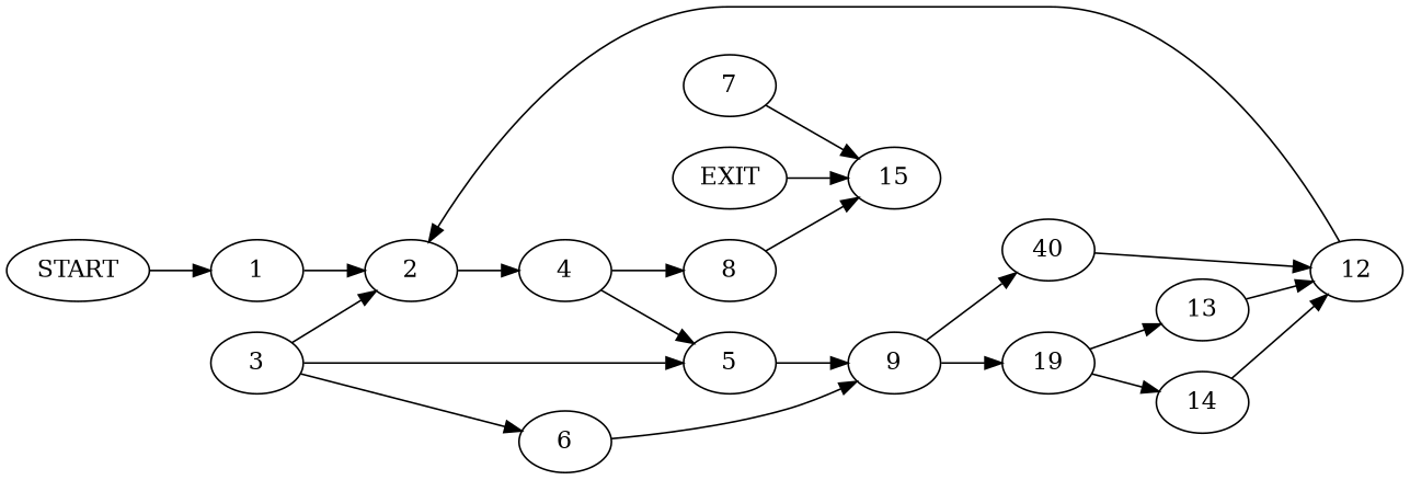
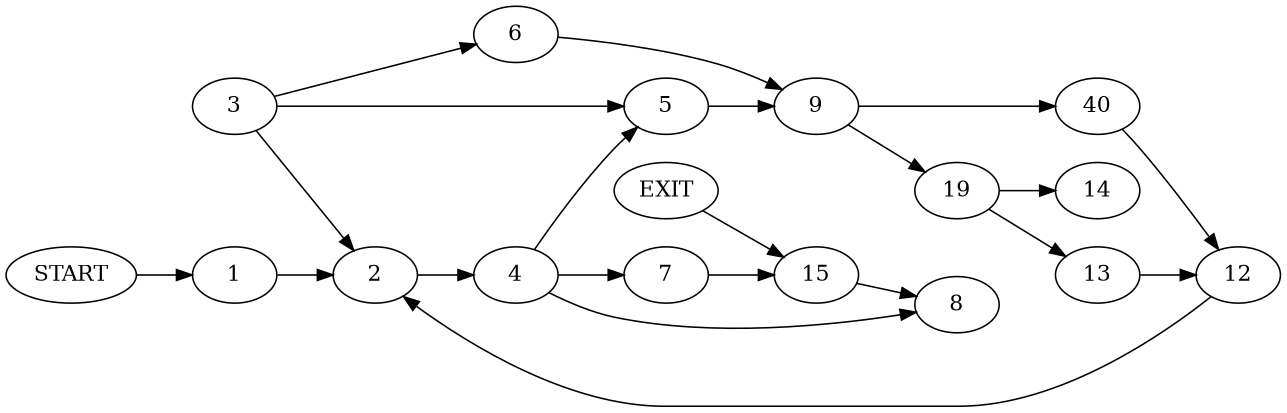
  digraph {
    rankdir=LR
    n1 [label=START]
    1
    2
    n4 [label=EXIT]
    15
    4
    3
    5
    6
    7
    8
    9
    n13 [label=40]
    n14 [label=19]
    12
    13
    14
    n1 -> 1
    1 -> 2
    2 -> 4
    n4 -> 15
    4 -> 5
+   4 -> 7
    4 -> 8
    3 -> 2
    3 -> 5
    3 -> 6
    5 -> 9
    6 -> 9
    7 -> 15
-   8 -> 15
+   15 -> 8
    9 -> n13
    9 -> n14
    n13 -> 12
    n14 -> 13
    n14 -> 14
    12 -> 2
    13 -> 12
-   14 -> 12
  }
